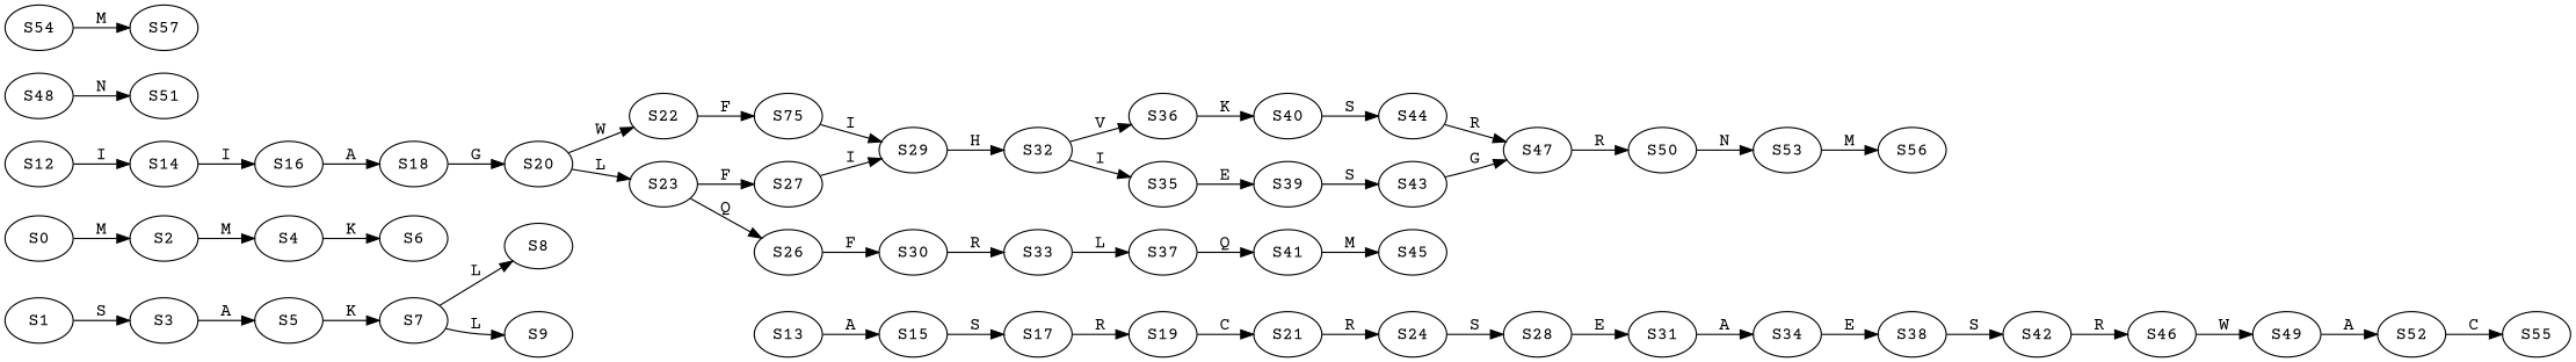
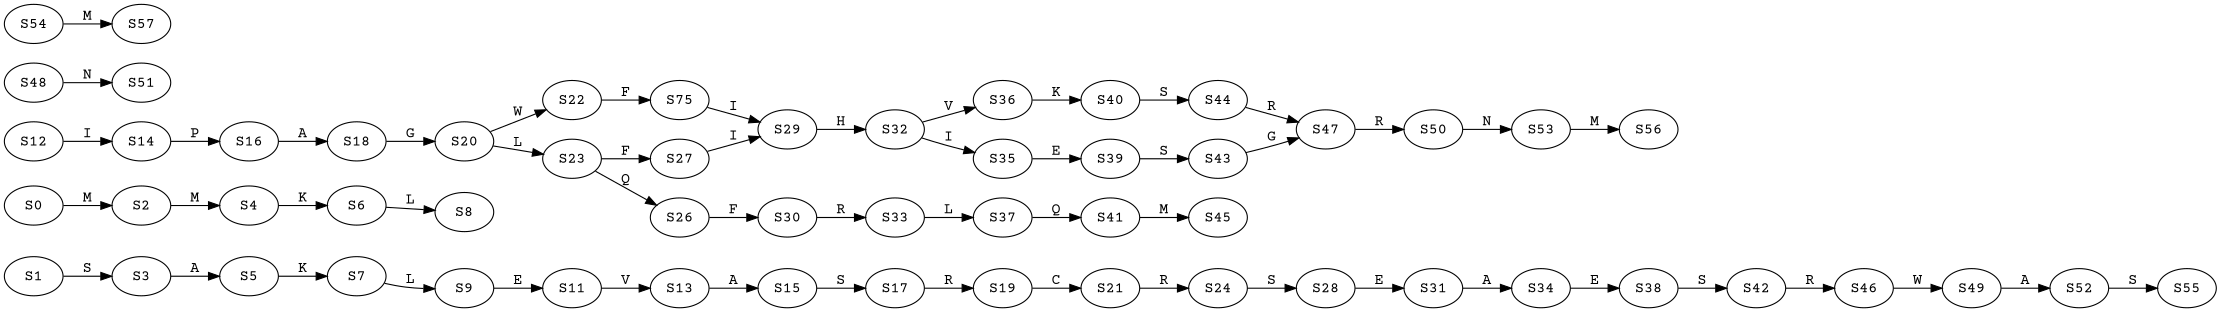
  strict digraph {
    fontname="Courier Prime"
    rankdir=LR
    node [fontname="Courier Prime"]
    edge [fontname="Courier Prime"]
    S0
    S2
    S1
    S3
    S4
    S5
    S6
    S7
    S8
    S9
+   S11
    S13
    S12
    S14
    S15
    S16
    S17
    S18
    S19
    S20
    S21
    S22
    S23
    S24
    n25 [label=S75]
    S26
    S27
    S28
    S29
    S30
    S31
    S32
    S33
    S34
    S35
    S36
    S37
    S38
    S39
    S40
    S41
    S42
    S43
    S44
    S45
    S46
    S47
    S49
    S50
    S48
    S51
    S52
    S53
    S55
    S56
    S54
    S57
    S0 -> S2 [label=M]
    S2 -> S4 [label=M]
    S1 -> S3 [label=S]
    S3 -> S5 [label=A]
    S4 -> S6 [label=K]
    S5 -> S7 [label=K]
-   S7 -> S8 [label=L]
+   S6 -> S8 [label=L]
    S7 -> S9 [label=L]
+   S9 -> S11 [label=E]
+   S11 -> S13 [label=V]
    S13 -> S15 [label=A]
    S12 -> S14 [label=I]
-   S14 -> S16 [label=I]
+   S14 -> S16 [label=P]
    S15 -> S17 [label=S]
    S16 -> S18 [label=A]
    S17 -> S19 [label=R]
    S18 -> S20 [label=G]
    S19 -> S21 [label=C]
    S20 -> S22 [label=W]
    S20 -> S23 [label=L]
    S21 -> S24 [label=R]
    S22 -> n25 [label=F]
    S23 -> S26 [label=Q]
    S23 -> S27 [label=F]
    S24 -> S28 [label=S]
    n25 -> S29 [label=I]
    S26 -> S30 [label=F]
    S27 -> S29 [label=I]
    S28 -> S31 [label=E]
    S29 -> S32 [label=H]
    S30 -> S33 [label=R]
    S31 -> S34 [label=A]
    S32 -> S35 [label=I]
    S32 -> S36 [label=V]
    S33 -> S37 [label=L]
    S34 -> S38 [label=E]
    S35 -> S39 [label=E]
    S36 -> S40 [label=K]
    S37 -> S41 [label=Q]
    S38 -> S42 [label=S]
    S39 -> S43 [label=S]
    S40 -> S44 [label=S]
    S41 -> S45 [label=M]
    S42 -> S46 [label=R]
    S43 -> S47 [label=G]
    S44 -> S47 [label=R]
    S46 -> S49 [label=W]
    S47 -> S50 [label=R]
    S49 -> S52 [label=A]
    S50 -> S53 [label=N]
    S48 -> S51 [label=N]
-   S52 -> S55 [label=C]
+   S52 -> S55 [label=S]
    S53 -> S56 [label=M]
    S54 -> S57 [label=M]
  }
